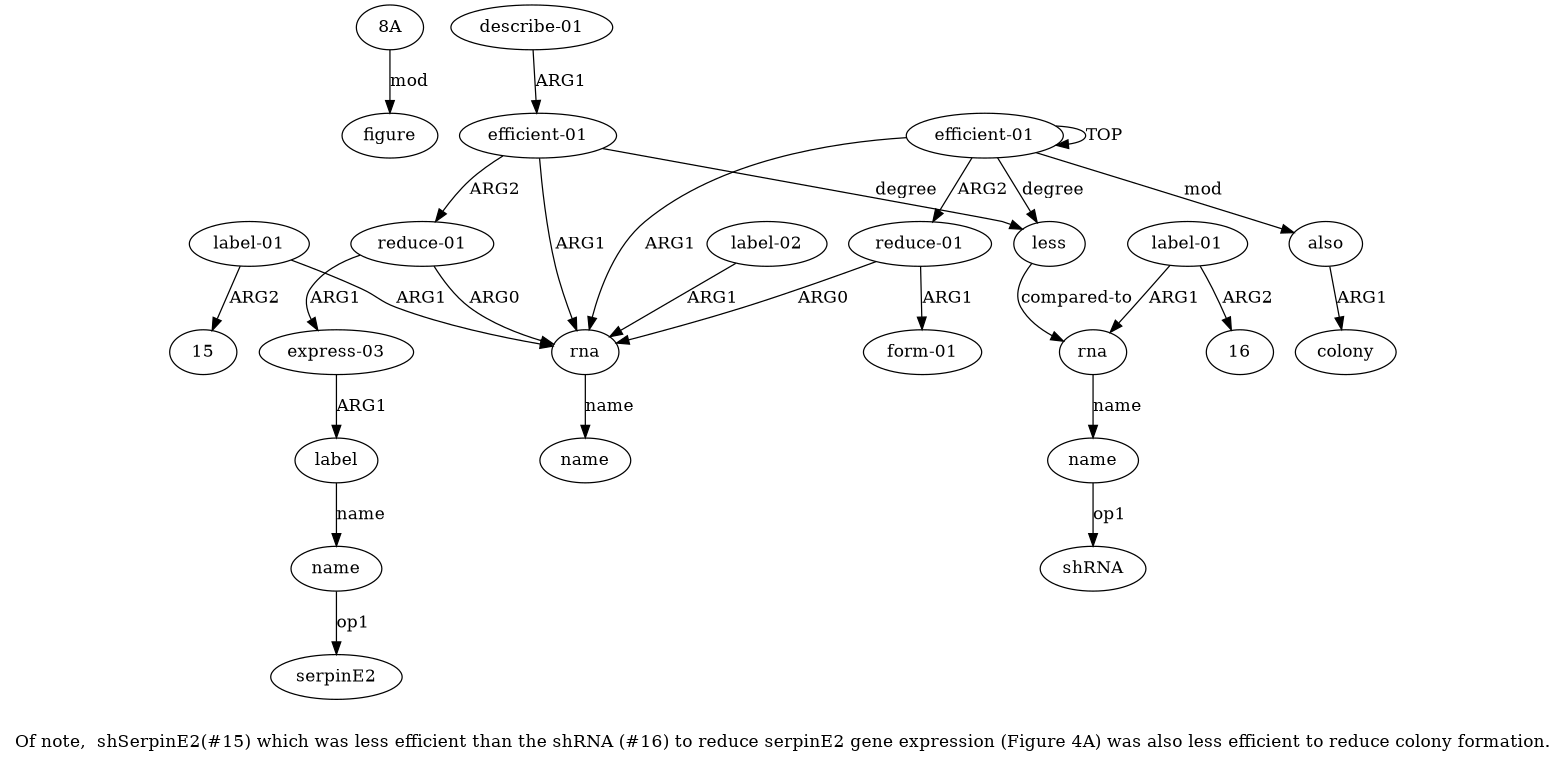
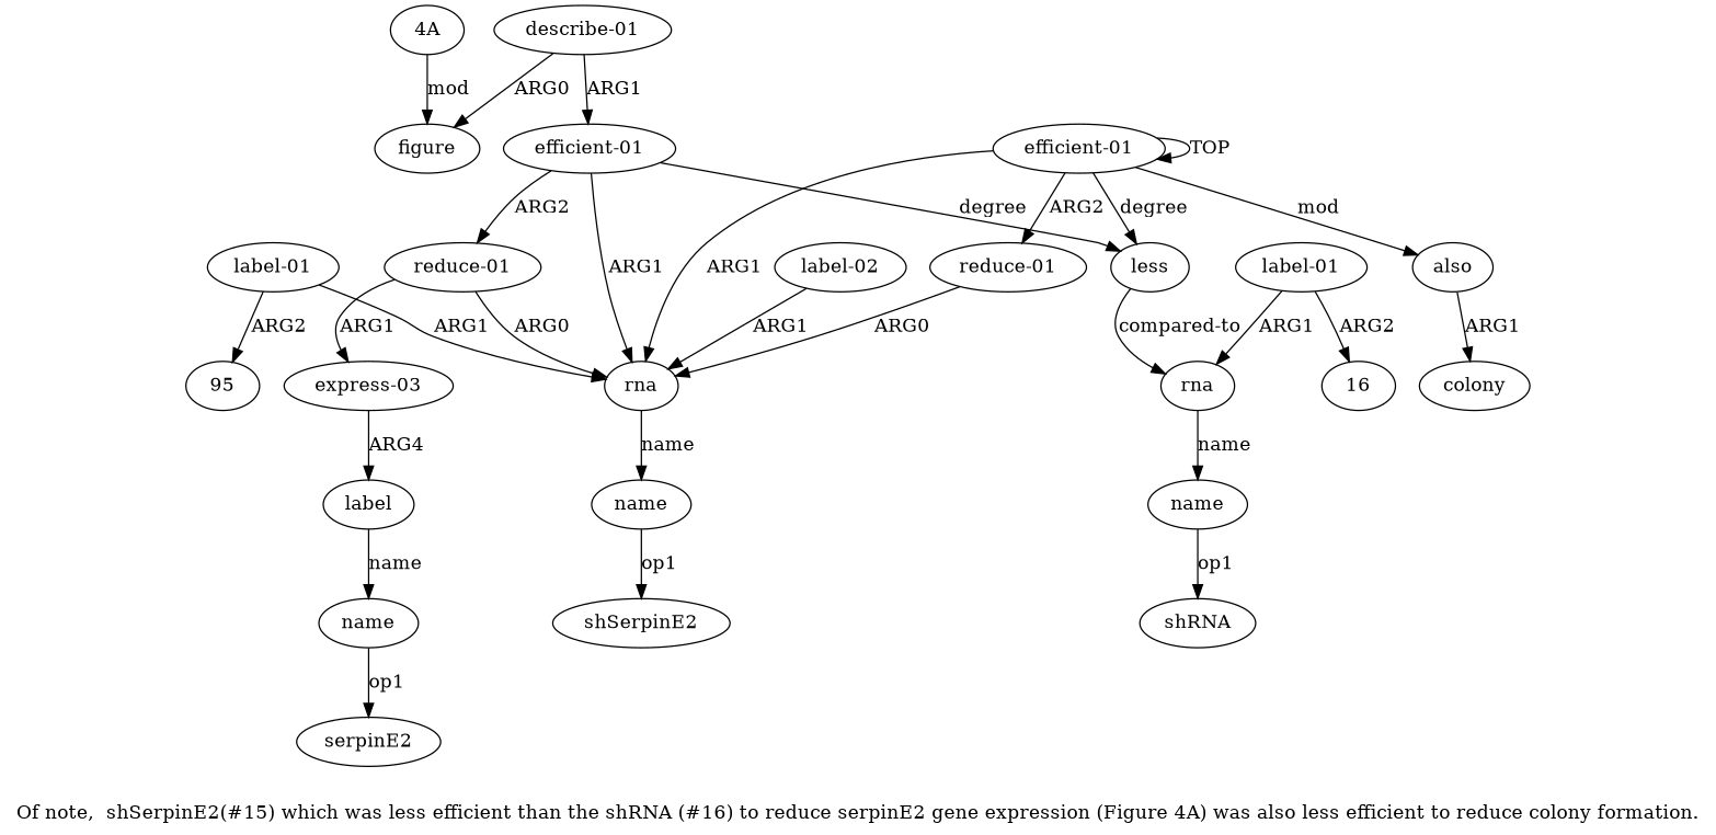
  digraph {
    label="Of note,  shSerpinE2(#15) which was less efficient than the shRNA (#16) to reduce serpinE2 gene expression (Figure 4A) was also less efficient to reduce colony formation."
    node [color=black gold_ind=-1 gold_label=name test_ind=-1 test_label=name]
    edge [color=black gold_label=ARG1 test_label=ARG1]
    n1 [gold_label=serpinE2 label=serpinE2 test_label=serpinE2]
+   n2 [gold_label=shSerpinE2 label=shSerpinE2 test_label=shSerpinE2]
    n3 [gold_label=shRNA label=shRNA test_label=shRNA]
    n4 [gold_ind=15 gold_label="note-02" label="label-02" test_ind=15 test_label="note-02"]
    n5 [gold_ind=1 gold_label=rna label=rna test_ind=1 test_label=rna]
    n6 [gold_ind=2 label=name test_ind=2]
    n7 [gold_ind=14 gold_label="label-01" label="label-01" test_ind=14 test_label="label-01"]
-   n8 [gold_label=15 label=15 test_label=15]
-   n9 [gold_ind=17 gold_label="form-01" label="form-01" test_ind=17 test_label="form-01"]
+   n8 [gold_label=15 label=95 test_label=15]
    n10 [gold_ind=18 gold_label=colony label=colony test_ind=18 test_label=colony]
    n11 [gold_ind=16 gold_label="reduce-01" label="reduce-01" test_ind=16 test_label="reduce-01"]
    n12 [gold_ind=11 gold_label="label-01" label="label-01" test_ind=11 test_label="label-01"]
    n13 [gold_ind=9 gold_label=rna label=rna test_ind=9 test_label=rna]
    n14 [gold_label=16 label=16 test_label=16]
    n15 [gold_ind=10 label=name test_ind=10]
    n16 [gold_ind=13 gold_label=figure label=figure test_ind=13 test_label=figure]
-   n17 [gold_label="4A" label="8A" test_label="4A"]
+   n17 [gold_label="4A" label="4A" test_label="4A"]
    n18 [gold_ind=12 gold_label="describe-01" label="describe-01" test_ind=12 test_label="describe-01"]
    n19 [gold_ind=3 gold_label="efficient-01" label="efficient-01" test_ind=3 test_label="efficient-01"]
    n20 [gold_ind=8 gold_label=less label=less test_ind=8 test_label=less]
    n21 [gold_ind=4 gold_label="reduce-01" label="reduce-01" test_ind=4 test_label="reduce-01"]
    n22 [gold_ind=5 gold_label="express-03" label="express-03" test_ind=5 test_label="express-03"]
    n23 [gold_ind=19 gold_label=also label=also test_ind=19 test_label=also]
    n24 [gold_ind=0 gold_label="efficient-01" label="efficient-01" test_ind=0 test_label="efficient-01"]
    n25 [gold_ind=6 gold_label=gene label=label test_ind=6 test_label=gene]
    n26 [gold_ind=7 label=name test_ind=7]
    n4 -> n5 [label=ARG1]
    n5 -> n6 [gold_label=name label=name test_label=name]
+   n6 -> n2 [gold_label=op1 label=op1 test_label=op1]
    n7 -> n5 [label=ARG1]
    n7 -> n8 [gold_label=ARG2 label=ARG2 test_label=ARG2]
    n11 -> n5 [gold_label=ARG0 label=ARG0 test_label=ARG0]
-   n11 -> n9 [label=ARG1]
    n12 -> n13 [label=ARG1]
    n12 -> n14 [gold_label=ARG2 label=ARG2 test_label=ARG2]
    n13 -> n15 [gold_label=name label=name test_label=name]
    n15 -> n3 [gold_label=op1 label=op1 test_label=op1]
    n17 -> n16 [gold_label=mod label=mod test_label=mod]
+   n18 -> n16 [gold_label=ARG0 label=ARG0 test_label=ARG0]
    n18 -> n19 [label=ARG1]
    n19 -> n5 [label=ARG1]
    n19 -> n20 [gold_label=degree label=degree test_label=degree]
    n19 -> n21 [gold_label=ARG2 label=ARG2 test_label=ARG2]
    n20 -> n13 [gold_label="compared-to" label="compared-to" test_label="compared-to"]
    n21 -> n5 [gold_label=ARG0 label=ARG0 test_label=ARG0]
    n21 -> n22 [label=ARG1]
-   n22 -> n25 [label=ARG1]
+   n22 -> n25 [label=ARG4]
    n23 -> n10 [label=ARG1]
    n24 -> n5 [label=ARG1]
    n24 -> n11 [gold_label=ARG2 label=ARG2 test_label=ARG2]
    n24 -> n20 [gold_label=degree label=degree test_label=degree]
    n24 -> n23 [gold_label=mod label=mod test_label=mod]
    n24 -> n24 [gold_label=TOP label=TOP test_label=TOP]
    n25 -> n26 [gold_label=name label=name test_label=name]
    n26 -> n1 [gold_label=op1 label=op1 test_label=op1]
  }
